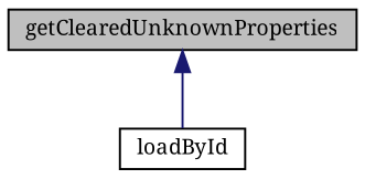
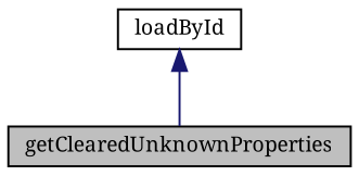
  digraph {
    rankdir=TB
    fontname="Noto Serif"
    node [color=black fontname="Noto Serif" fontsize=10 shape=record style=filled]
    n1 [fillcolor=grey75 fontcolor=black height=0.2 label=getClearedUnknownProperties width=0.4]
    n2 [fillcolor=white height=0.2 label=loadById width=0.4]
-   n1 -> n2 [color=midnightblue dir=back fontname="Noto Serif" fontsize=10 labelfontname=Helvetica labelfontsize=10 style=solid]
+   n2 -> n1 [color=midnightblue dir=back fontname="Noto Serif" fontsize=10 labelfontname=Helvetica labelfontsize=10 style=solid]
  }
